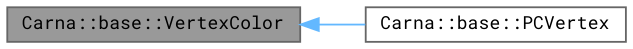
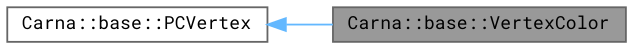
  digraph {
    rankdir=LR
    fontname="Roboto Mono"
    node [color=gray40 fontname="Roboto Mono" fontsize=10 shape=box style=filled]
    n1 [fillcolor=grey60 fontcolor=black height=0.2 label="Carna::base::VertexColor" width=0.4]
    n2 [fillcolor=white height=0.2 label="Carna::base::PCVertex" width=0.4]
-   n1 -> n2 [color=steelblue1 dir=back fontname="Roboto Mono" fontsize=10 labelfontname=Helvetica labelfontsize=10 style=solid]
+   n2 -> n1 [color=steelblue1 dir=back fontname="Roboto Mono" fontsize=10 labelfontname=Helvetica labelfontsize=10 style=solid]
  }
